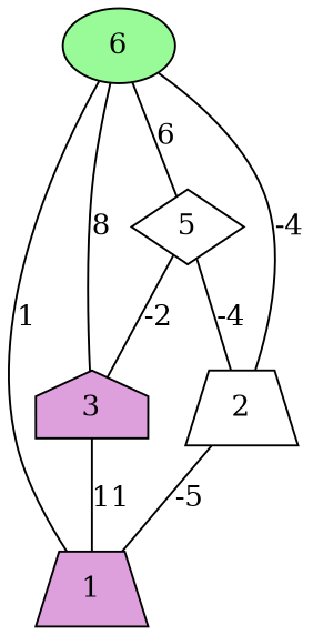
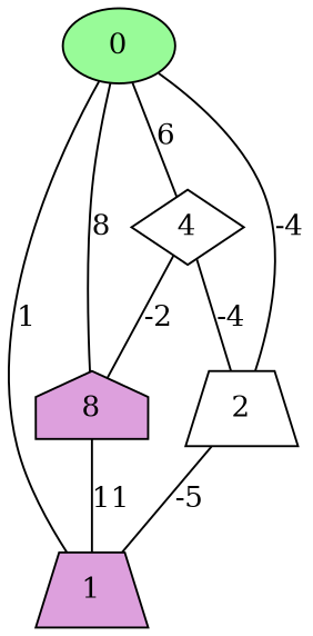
  graph {
    fontname="Helvetica,Arial,sans-serif"
    node [fillcolor=plum shape=trapezium style=filled]
-   6 [fillcolor=palegreen shape=ellipse]
+   6 [fillcolor=palegreen shape=ellipse label=0]
    1
    2 [fillcolor=white]
-   3 [shape=house]
-   5 [fillcolor=white shape=diamond]
+   3 [shape=house label=8]
+   5 [fillcolor=white shape=diamond label=4]
    6 -- 1 [label=1]
    6 -- 2 [label=-4]
    6 -- 3 [label=8]
    6 -- 5 [label=6]
    2 -- 1 [label=-5]
    3 -- 1 [label=11]
    5 -- 2 [label=-4]
    5 -- 3 [label=-2]
  }
